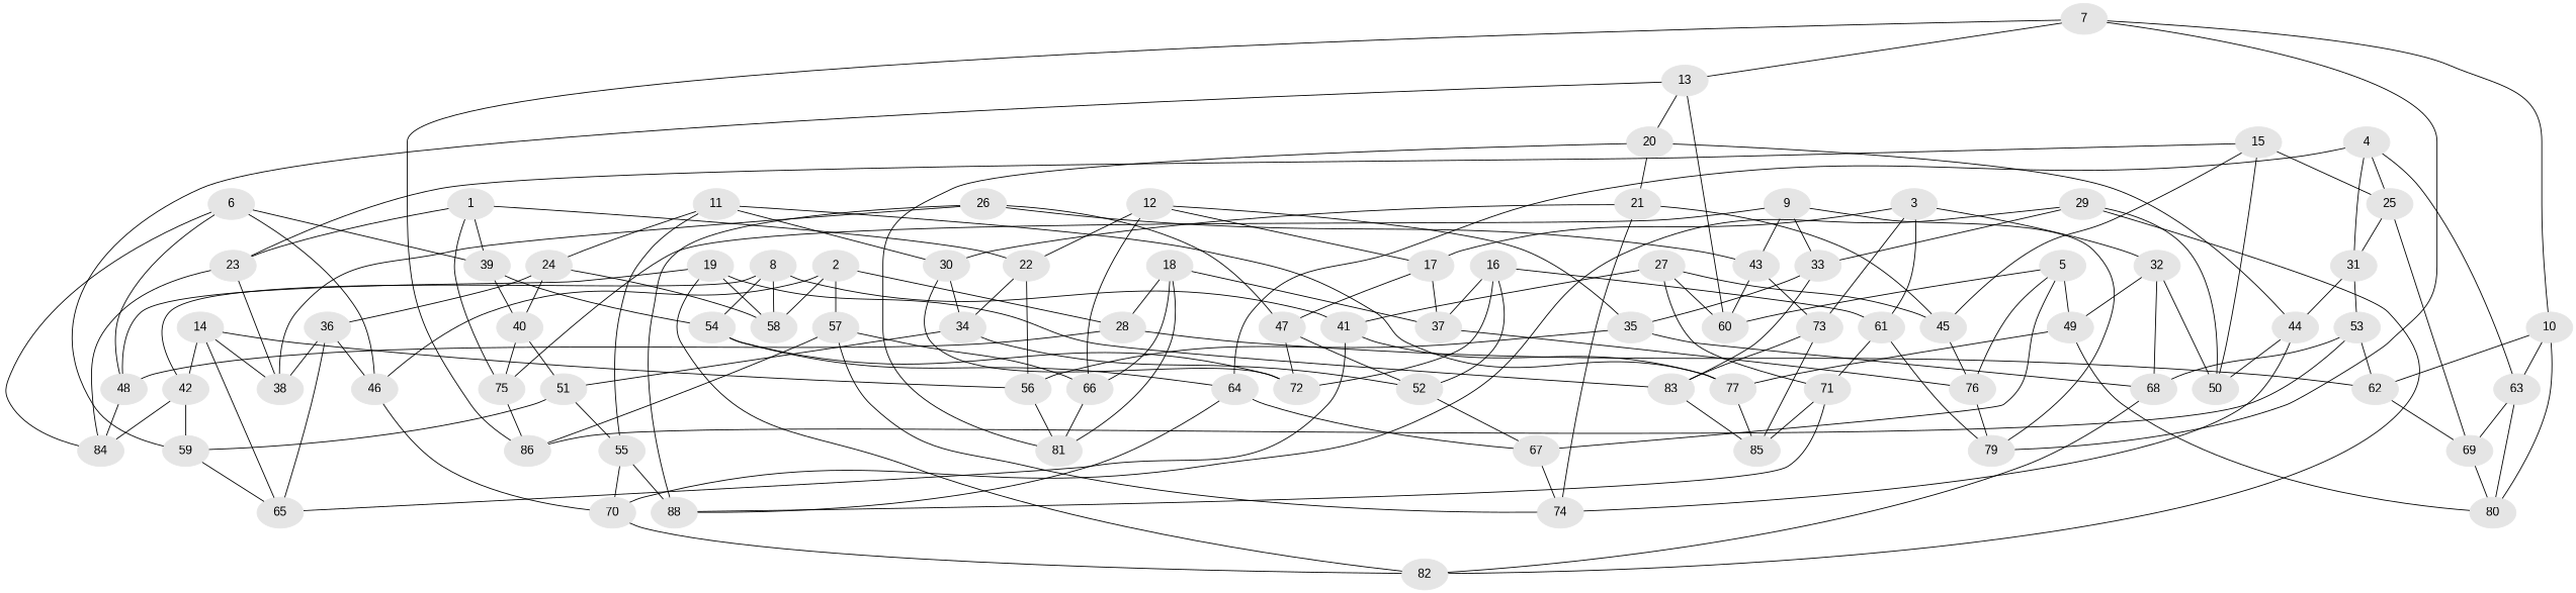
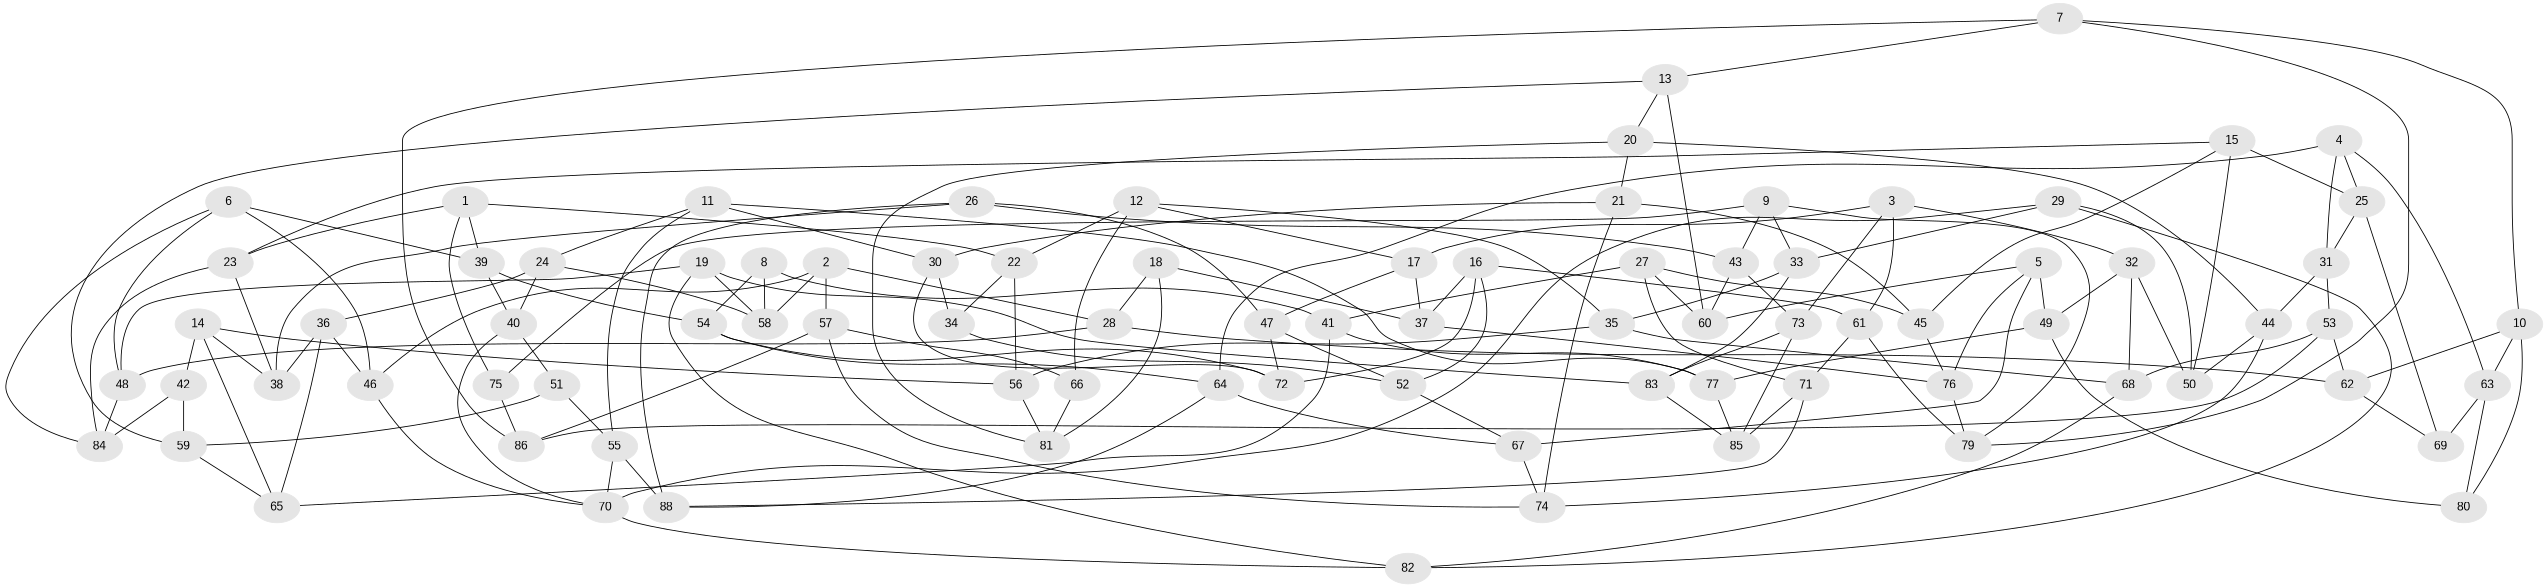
  graph {
    fontname="Liberation Sans"
    node [color=gray90 fontname="Liberation Sans" style=filled]
    edge [fontname="Liberation Sans"]
    1
    22
    23
    39
    75
    56
    34
    84
    38
    54
    40
    86
    2
    28
    46
    57
    58
    48
    62
    70
    66
    74
    3
    17
    32
    61
    73
    37
    47
    49
    50
    68
    79
    71
    83
    85
    4
    25
    31
    63
    64
    69
    44
    53
    80
    67
    n47 [label=88]
    5
    60
    76
    77
    6
    7
    10
    13
    20
    59
    8
    41
    42
    65
    72
    9
    33
    43
    35
    11
    24
    30
    55
    36
    12
    81
    21
    14
    15
    45
    16
    52
    18
    19
    82
    51
    26
    27
    29
    1 -- 22
    1 -- 23
    1 -- 39
    1 -- 75
    22 -- 56
    22 -- 34
    23 -- 84
    23 -- 38
    39 -- 54
    39 -- 40
    75 -- 86
    56 -- 81
    34 -- 52
-   34 -- 51
    54 -- 64
    54 -- 72
-   40 -- 75
+   40 -- 70
    40 -- 51
    2 -- 28
    2 -- 46
    2 -- 57
    2 -- 58
    28 -- 48
    28 -- 62
    46 -- 70
    57 -- 86
    57 -- 66
    57 -- 74
    48 -- 84
    62 -- 69
    70 -- 82
    66 -- 81
    3 -- 17
    3 -- 32
    3 -- 61
    3 -- 73
    17 -- 37
    17 -- 47
    32 -- 49
    32 -- 50
    32 -- 68
    61 -- 79
    61 -- 71
    73 -- 83
    73 -- 85
    37 -- 76
    47 -- 72
    47 -- 52
    49 -- 80
    49 -- 77
    68 -- 82
    71 -- 85
    71 -- n47
    83 -- 85
    4 -- 25
    4 -- 31
    4 -- 63
    4 -- 64
    25 -- 31
    25 -- 69
    31 -- 44
    31 -- 53
    63 -- 69
    63 -- 80
    64 -- 67
    64 -- n47
-   69 -- 80
    44 -- 74
    44 -- 50
    53 -- 86
    53 -- 62
    53 -- 68
    67 -- 74
    5 -- 49
    5 -- 67
    5 -- 60
    5 -- 76
    76 -- 79
    77 -- 85
    6 -- 39
    6 -- 84
    6 -- 46
    6 -- 48
    7 -- 86
    7 -- 79
    7 -- 10
    7 -- 13
    10 -- 62
    10 -- 63
    10 -- 80
    13 -- 60
    13 -- 20
    13 -- 59
    20 -- 44
    20 -- 81
    20 -- 21
    59 -- 65
    8 -- 54
    8 -- 58
    8 -- 41
-   8 -- 42
    41 -- 77
    41 -- 65
    42 -- 84
    42 -- 59
    9 -- 75
    9 -- 79
    9 -- 33
    9 -- 43
    33 -- 83
    33 -- 35
    43 -- 73
    43 -- 60
    35 -- 56
    35 -- 68
    11 -- 77
    11 -- 24
    11 -- 30
    11 -- 55
    24 -- 40
    24 -- 58
    24 -- 36
    30 -- 34
    30 -- 72
    55 -- 70
    55 -- n47
    36 -- 38
    36 -- 46
    36 -- 65
    12 -- 22
    12 -- 66
    12 -- 17
    12 -- 35
    21 -- 74
    21 -- 30
    21 -- 45
    14 -- 56
    14 -- 38
    14 -- 42
    14 -- 65
    15 -- 23
    15 -- 50
    15 -- 25
    15 -- 45
    45 -- 76
    16 -- 61
    16 -- 37
    16 -- 72
    16 -- 52
    52 -- 67
    18 -- 28
-   18 -- 66
    18 -- 37
    18 -- 81
    19 -- 58
    19 -- 48
    19 -- 83
    19 -- 82
    51 -- 59
    51 -- 55
    26 -- 38
    26 -- 47
    26 -- n47
    26 -- 43
    27 -- 71
    27 -- 60
    27 -- 41
    27 -- 45
    29 -- 70
    29 -- 50
    29 -- 33
    29 -- 82
  }
